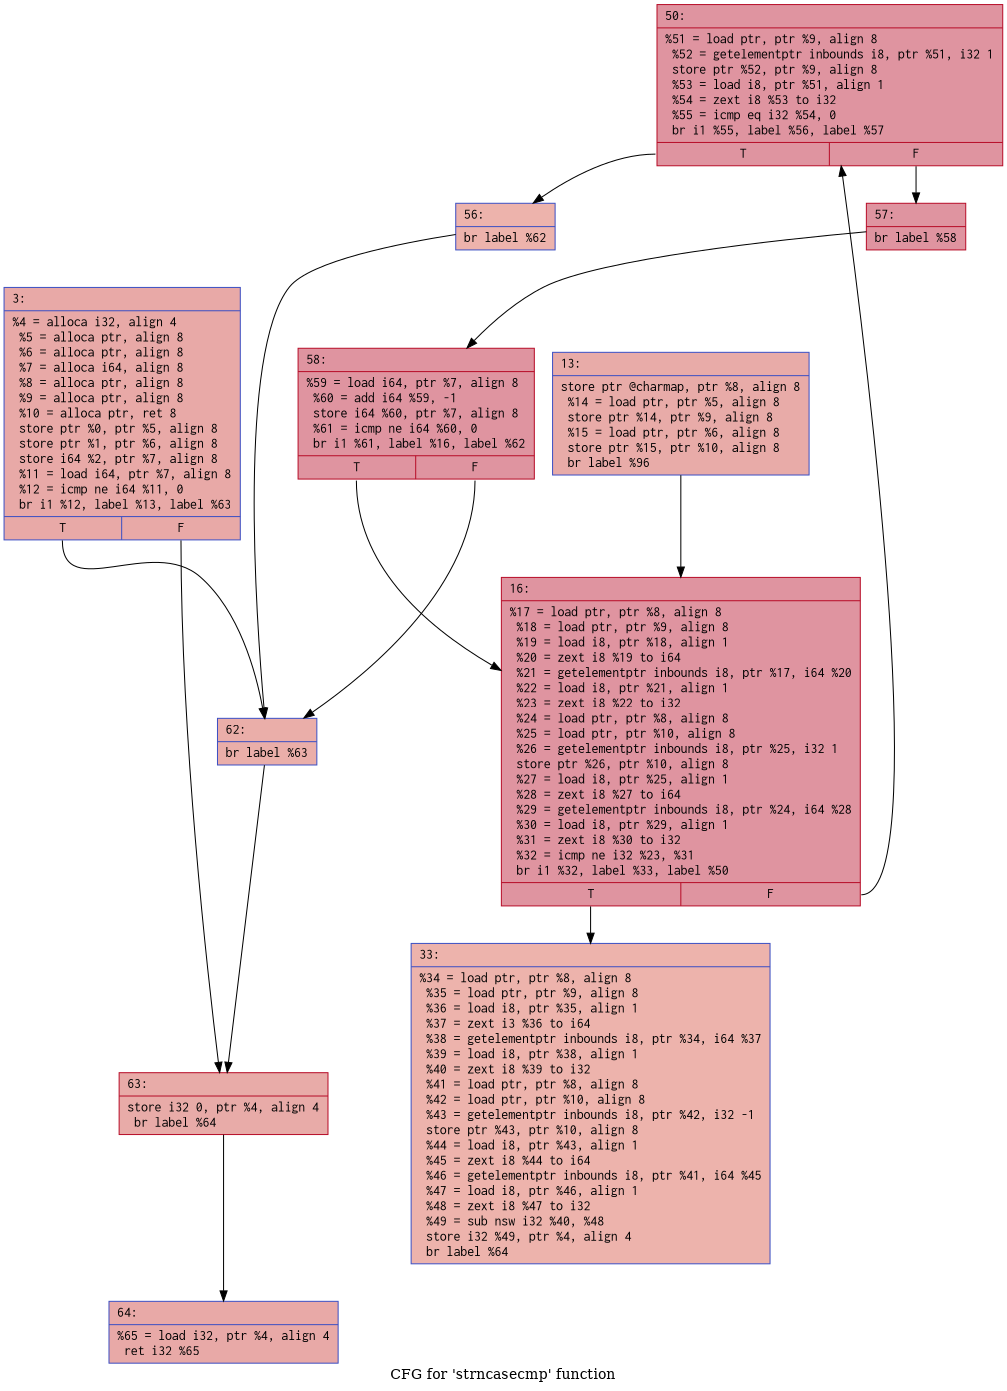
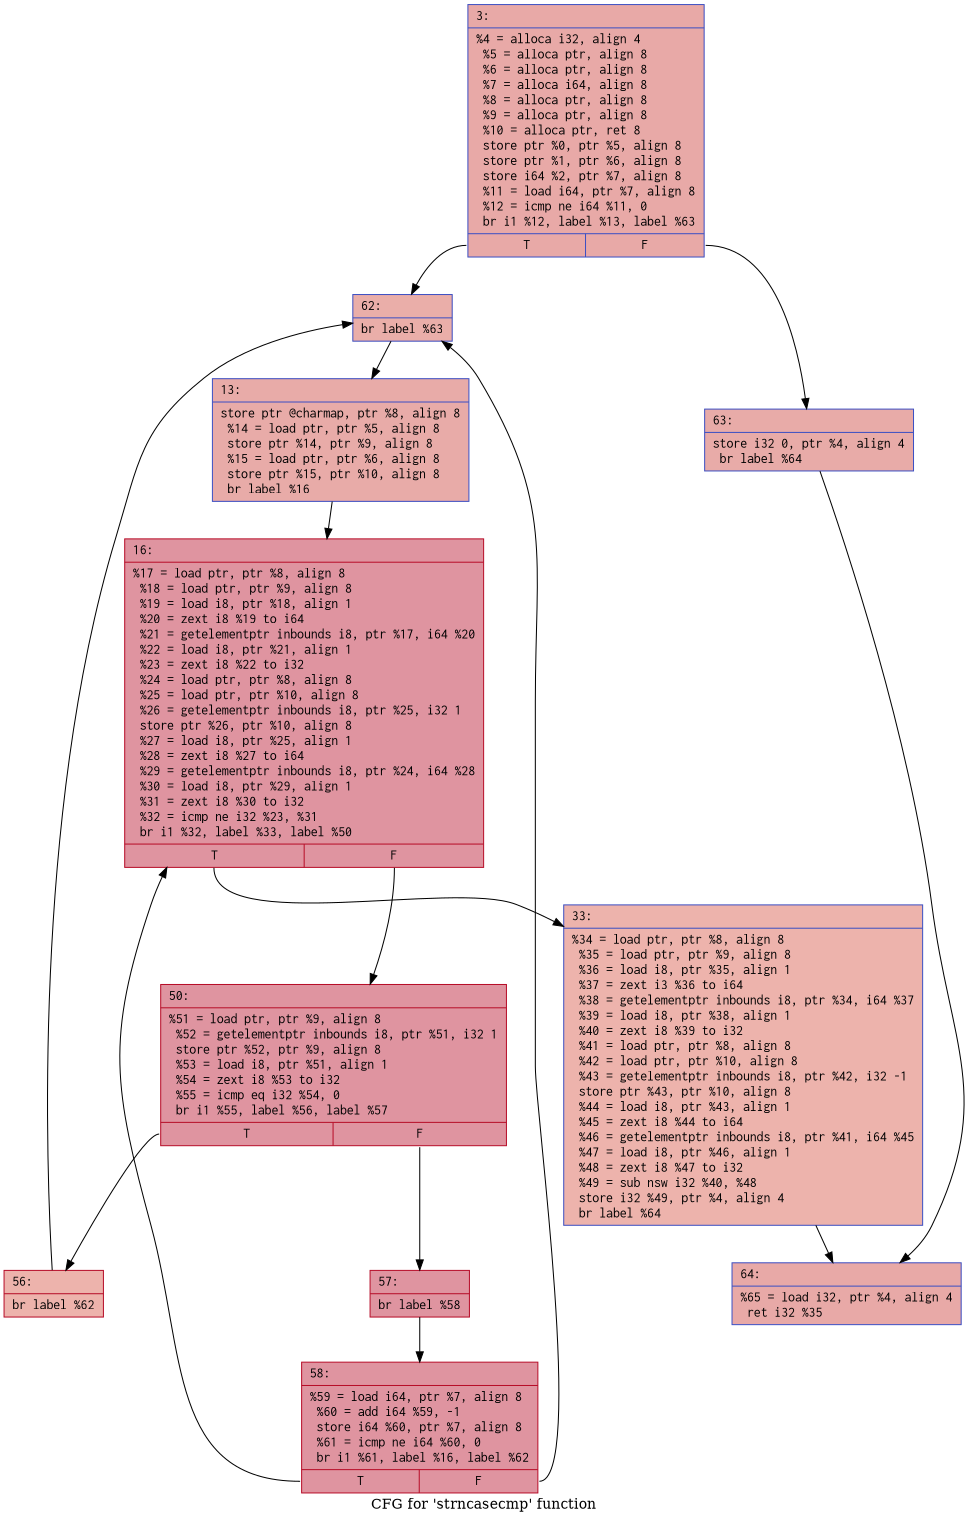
  digraph {
    label="CFG for 'strncasecmp' function"
    node [color="#3d50c3ff" fillcolor="#b70d2870" fontname=Courier shape=record style=filled]
    n1 [fillcolor="#ca3b3770" label="{3:\l|  %4 = alloca i32, align 4\l  %5 = alloca ptr, align 8\l  %6 = alloca ptr, align 8\l  %7 = alloca i64, align 8\l  %8 = alloca ptr, align 8\l  %9 = alloca ptr, align 8\l  %10 = alloca ptr, ret 8\l  store ptr %0, ptr %5, align 8\l  store ptr %1, ptr %6, align 8\l  store i64 %2, ptr %7, align 8\l  %11 = load i64, ptr %7, align 8\l  %12 = icmp ne i64 %11, 0\l  br i1 %12, label %13, label %63\l|{<s0>T|<s1>F}}"]
-   n2 [color="#b70d28ff" fillcolor="#cc403a70" label="{63:\l|  store i32 0, ptr %4, align 4\l  br label %64\l}"]
+   n2 [fillcolor="#cc403a70" label="{63:\l|  store i32 0, ptr %4, align 4\l  br label %64\l}"]
    n3 [fillcolor="#d0473d70" label="{62:\l|  br label %63\l}"]
-   n4 [fillcolor="#cc403a70" label="{13:\l|  store ptr @charmap, ptr %8, align 8\l  %14 = load ptr, ptr %5, align 8\l  store ptr %14, ptr %9, align 8\l  %15 = load ptr, ptr %6, align 8\l  store ptr %15, ptr %10, align 8\l  br label %96\l}"]
+   n4 [fillcolor="#cc403a70" label="{13:\l|  store ptr @charmap, ptr %8, align 8\l  %14 = load ptr, ptr %5, align 8\l  store ptr %14, ptr %9, align 8\l  %15 = load ptr, ptr %6, align 8\l  store ptr %15, ptr %10, align 8\l  br label %16\l}"]
    n5 [color="#b70d28ff" label="{16:\l|  %17 = load ptr, ptr %8, align 8\l  %18 = load ptr, ptr %9, align 8\l  %19 = load i8, ptr %18, align 1\l  %20 = zext i8 %19 to i64\l  %21 = getelementptr inbounds i8, ptr %17, i64 %20\l  %22 = load i8, ptr %21, align 1\l  %23 = zext i8 %22 to i32\l  %24 = load ptr, ptr %8, align 8\l  %25 = load ptr, ptr %10, align 8\l  %26 = getelementptr inbounds i8, ptr %25, i32 1\l  store ptr %26, ptr %10, align 8\l  %27 = load i8, ptr %25, align 1\l  %28 = zext i8 %27 to i64\l  %29 = getelementptr inbounds i8, ptr %24, i64 %28\l  %30 = load i8, ptr %29, align 1\l  %31 = zext i8 %30 to i32\l  %32 = icmp ne i32 %23, %31\l  br i1 %32, label %33, label %50\l|{<s0>T|<s1>F}}"]
-   n6 [fillcolor="#ca3b3770" label="{64:\l|  %65 = load i32, ptr %4, align 4\l  ret i32 %65\l}"]
+   n6 [fillcolor="#ca3b3770" label="{64:\l|  %65 = load i32, ptr %4, align 4\l  ret i32 %35\l}"]
    n7 [fillcolor="#d6524470" label="{33:\l|  %34 = load ptr, ptr %8, align 8\l  %35 = load ptr, ptr %9, align 8\l  %36 = load i8, ptr %35, align 1\l  %37 = zext i3 %36 to i64\l  %38 = getelementptr inbounds i8, ptr %34, i64 %37\l  %39 = load i8, ptr %38, align 1\l  %40 = zext i8 %39 to i32\l  %41 = load ptr, ptr %8, align 8\l  %42 = load ptr, ptr %10, align 8\l  %43 = getelementptr inbounds i8, ptr %42, i32 -1\l  store ptr %43, ptr %10, align 8\l  %44 = load i8, ptr %43, align 1\l  %45 = zext i8 %44 to i64\l  %46 = getelementptr inbounds i8, ptr %41, i64 %45\l  %47 = load i8, ptr %46, align 1\l  %48 = zext i8 %47 to i32\l  %49 = sub nsw i32 %40, %48\l  store i32 %49, ptr %4, align 4\l  br label %64\l}"]
    n8 [color="#b70d28ff" label="{50:\l|  %51 = load ptr, ptr %9, align 8\l  %52 = getelementptr inbounds i8, ptr %51, i32 1\l  store ptr %52, ptr %9, align 8\l  %53 = load i8, ptr %51, align 1\l  %54 = zext i8 %53 to i32\l  %55 = icmp eq i32 %54, 0\l  br i1 %55, label %56, label %57\l|{<s0>T|<s1>F}}"]
-   n9 [fillcolor="#d6524470" label="{56:\l|  br label %62\l}"]
+   n9 [color="#b70d28ff" fillcolor="#d6524470" label="{56:\l|  br label %62\l}"]
    n10 [color="#b70d28ff" label="{57:\l|  br label %58\l}"]
    n11 [color="#b70d28ff" label="{58:\l|  %59 = load i64, ptr %7, align 8\l  %60 = add i64 %59, -1\l  store i64 %60, ptr %7, align 8\l  %61 = icmp ne i64 %60, 0\l  br i1 %61, label %16, label %62\l|{<s0>T|<s1>F}}"]
    n1 -> n2 [tailport=s1]
    n1 -> n3 [tailport=s0]
    n2 -> n6
-   n3 -> n2
+   n3 -> n4
    n4 -> n5
    n5 -> n7 [tailport=s0]
    n5 -> n8 [tailport=s1]
+   n7 -> n6
    n8 -> n9 [tailport=s0]
    n8 -> n10 [tailport=s1]
    n9 -> n3
    n10 -> n11
    n11 -> n3 [tailport=s1]
    n11 -> n5 [tailport=s0]
  }
